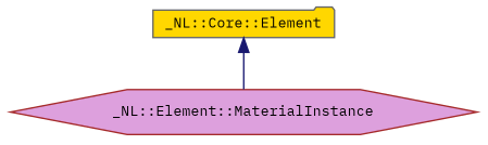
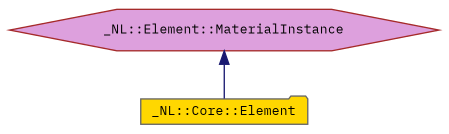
  digraph {
    fontname="IBM Plex Mono"
    node [fontname="IBM Plex Mono" fontsize=10 style=filled]
    n1 [color=brown fillcolor=plum fontcolor=black height=0.2 label="_NL::Element::MaterialInstance" shape=hexagon width=0.4]
    n2 [color=gray40 fillcolor=gold height=0.2 label="_NL::Core::Element" shape=folder width=0.4]
-   n2 -> n1 [color=midnightblue dir=back fontname="IBM Plex Mono" fontsize=10 labelfontname=Helvetica labelfontsize=10 style=solid]
+   n1 -> n2 [color=midnightblue dir=back fontname="IBM Plex Mono" fontsize=10 labelfontname=Helvetica labelfontsize=10 style=solid]
  }
